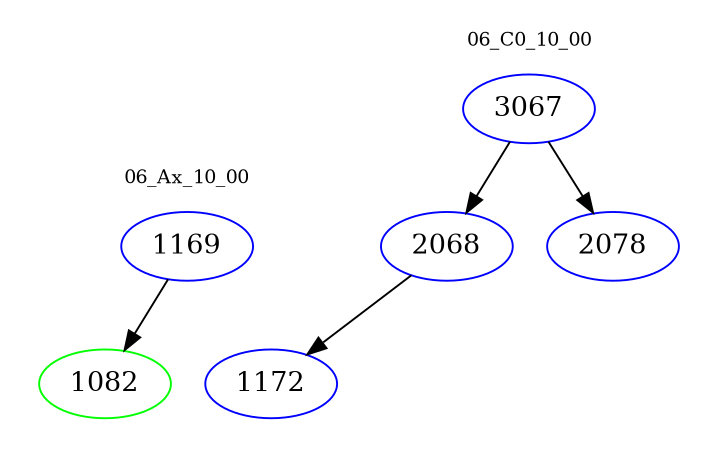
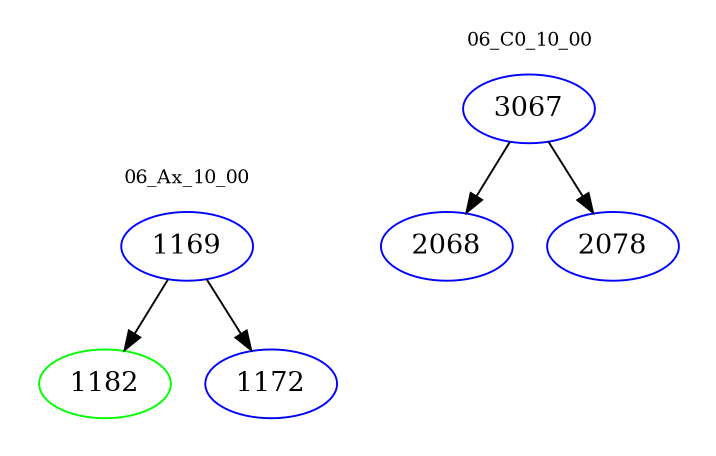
  digraph {
    node [color=blue]
    edge [color=black]
    n1 [label=1169]
    n2 [label=1172]
-   n3 [color=green label=1082]
+   n3 [color=green label=1182]
    n4 [label=3067]
    n5 [label=2068]
    n6 [label=2078]
    subgraph cluster_1 {
      color=white
      fontsize=10
      label="06_Ax_10_00"
      n1
      n2
      n3
    }
    subgraph cluster_2 {
      color=white
      fontsize=10
      label="06_C0_10_00"
      n4
      n5
      n6
    }
-   n5 -> n2
+   n1 -> n2
    n1 -> n3
    n4 -> n5
    n4 -> n6
  }
